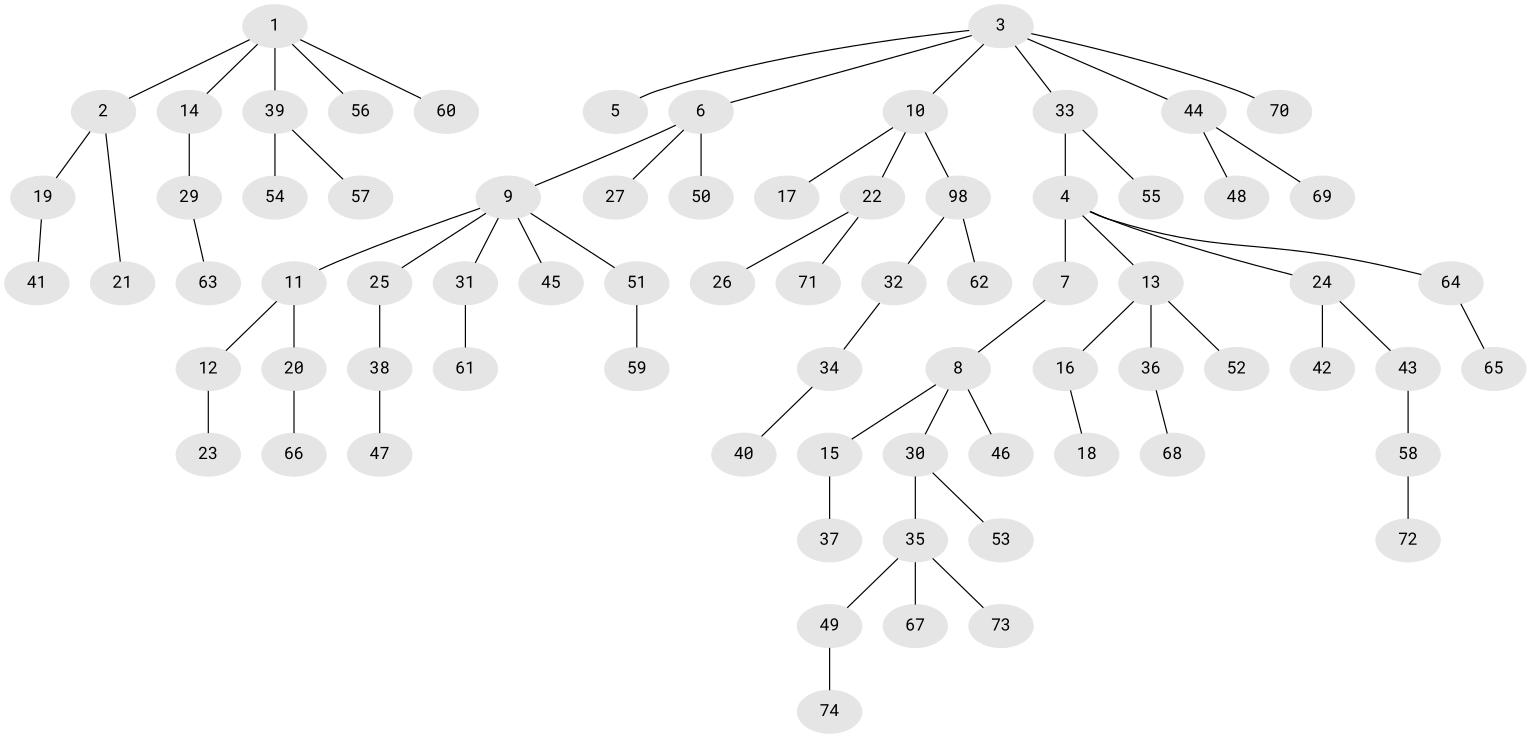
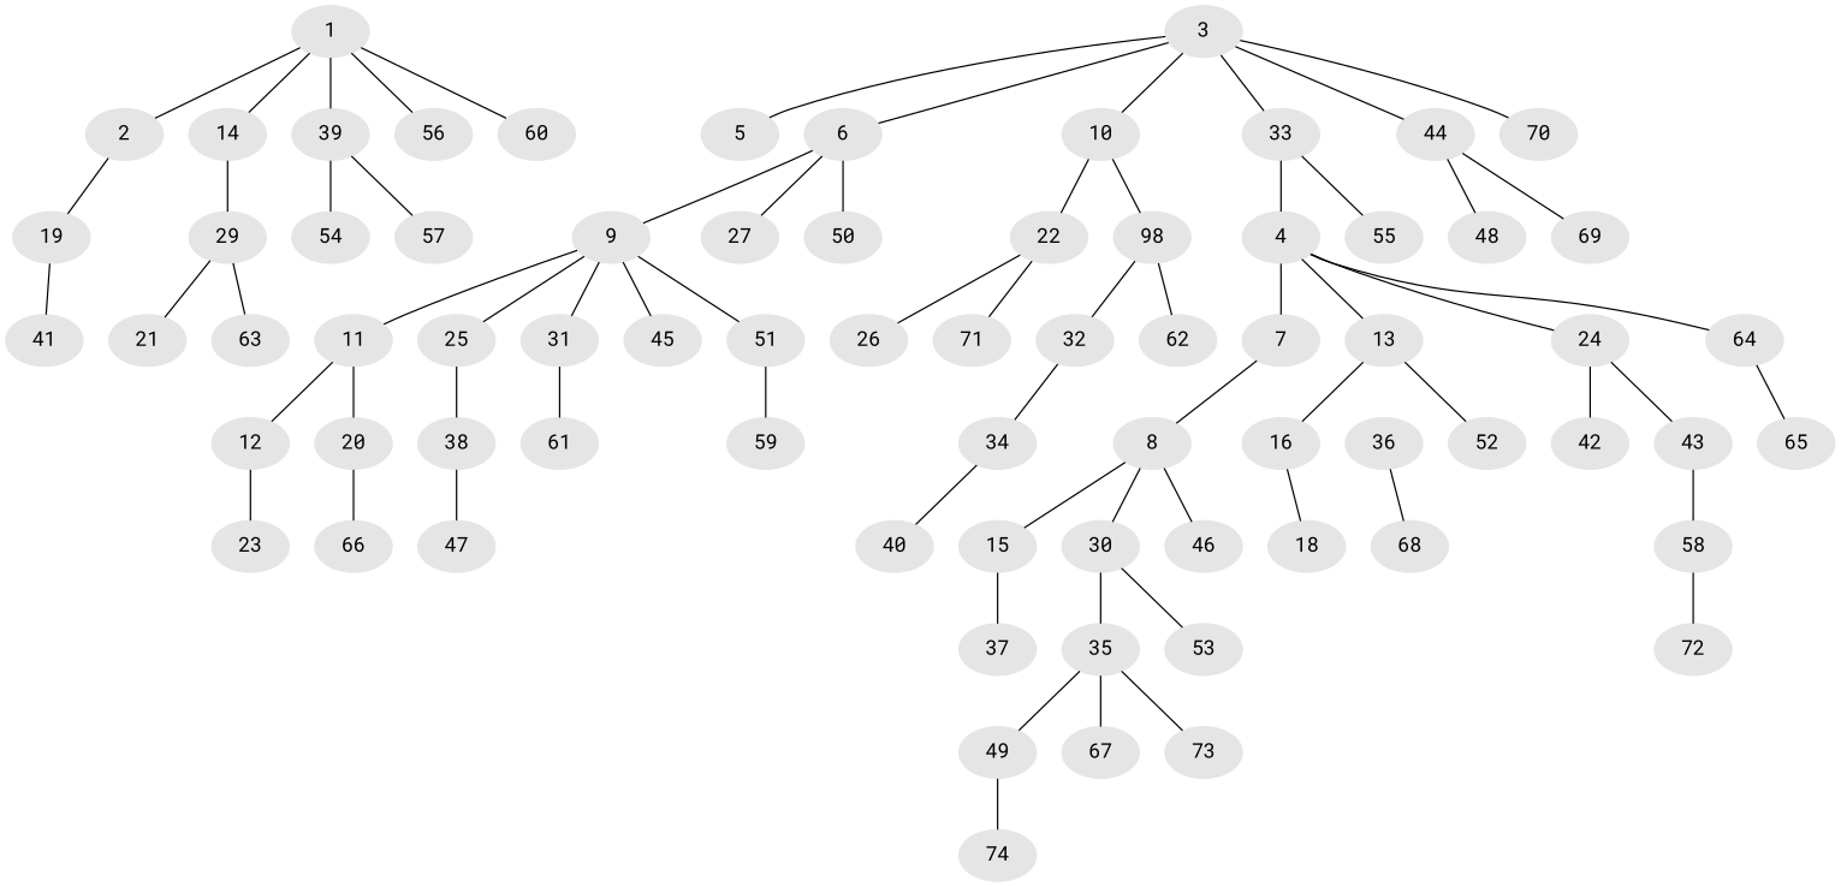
  graph {
    fontname="Roboto Mono"
    node [color=gray90 fontname="Roboto Mono" style=filled]
    edge [fontname="Roboto Mono"]
    1
    2
    14
    39
    56
    60
    19
    21
    29
    54
    57
    3
    5
    6
    10
    33
    44
    70
    41
    4
    7
    13
    24
    64
    9
    27
    50
-   17
    22
    n30 [label=98]
    55
    48
    69
    8
    16
    36
    52
    42
    43
    65
    11
    25
    31
    45
    51
    15
    30
    46
    37
    35
    53
    12
    20
    38
    61
    59
    26
    71
    32
    62
    23
    66
    18
    68
    63
    58
    47
    34
    49
    67
    73
    40
    74
    72
    1 -- 2
    1 -- 14
    1 -- 39
    1 -- 56
    1 -- 60
    2 -- 19
-   2 -- 21
+   29 -- 21
    14 -- 29
    39 -- 54
    39 -- 57
    19 -- 41
    29 -- 63
    3 -- 5
    3 -- 6
    3 -- 10
    3 -- 33
    3 -- 44
    3 -- 70
    6 -- 9
    6 -- 27
    6 -- 50
-   10 -- 17
    10 -- 22
    10 -- n30
    33 -- 4
    33 -- 55
    44 -- 48
    44 -- 69
    4 -- 7
    4 -- 13
    4 -- 24
    4 -- 64
    7 -- 8
    13 -- 16
-   13 -- 36
    13 -- 52
    24 -- 42
    24 -- 43
    64 -- 65
    9 -- 11
    9 -- 25
    9 -- 31
    9 -- 45
    9 -- 51
    22 -- 26
    22 -- 71
    n30 -- 32
    n30 -- 62
    8 -- 15
    8 -- 30
    8 -- 46
    16 -- 18
    36 -- 68
    43 -- 58
    11 -- 12
    11 -- 20
    25 -- 38
    31 -- 61
    51 -- 59
    15 -- 37
    30 -- 35
    30 -- 53
    35 -- 49
    35 -- 67
    35 -- 73
    12 -- 23
    20 -- 66
    38 -- 47
    32 -- 34
    58 -- 72
    34 -- 40
    49 -- 74
  }
